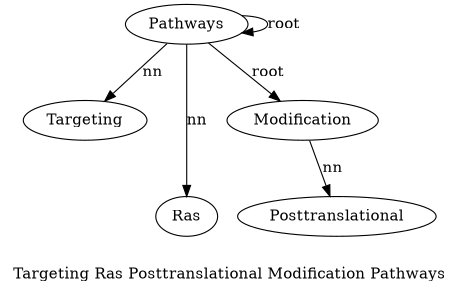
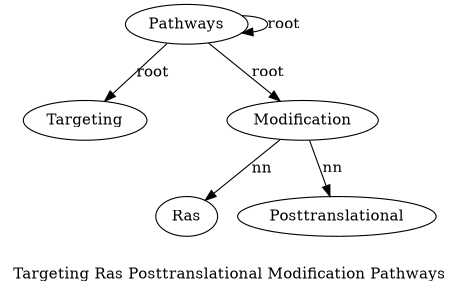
  digraph {
    label="Targeting Ras Posttranslational Modification Pathways"
    node [fillcolor=white style=filled]
    n1 [label=Pathways]
    n2 [label=Targeting]
    n3 [label=Ras]
    n4 [label=Modification]
    n5 [label=Posttranslational]
    n1 -> n1 [label=root]
-   n1 -> n2 [label=nn]
-   n1 -> n3 [label=nn]
+   n1 -> n2 [label=root]
+   n4 -> n3 [label=nn]
    n1 -> n4 [label=root]
    n4 -> n5 [label=nn]
  }
